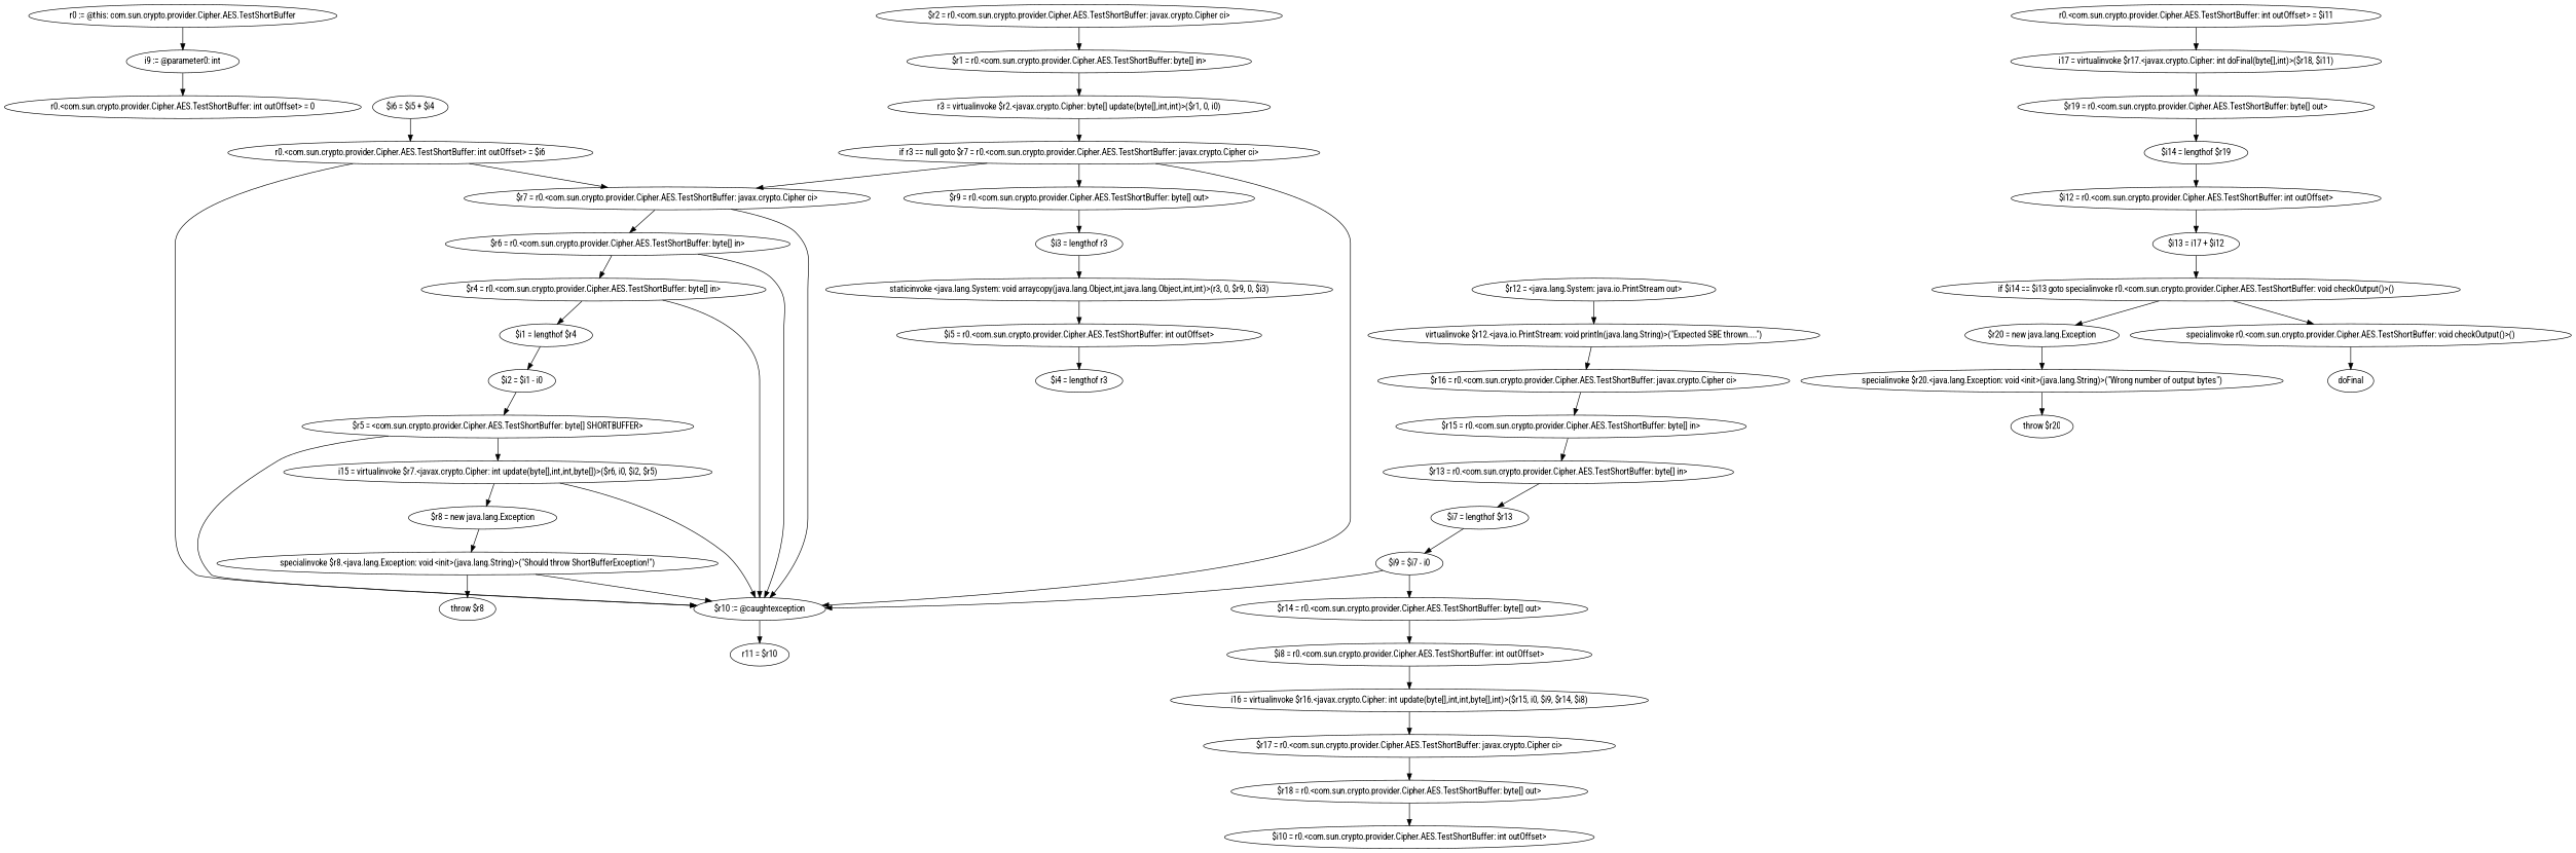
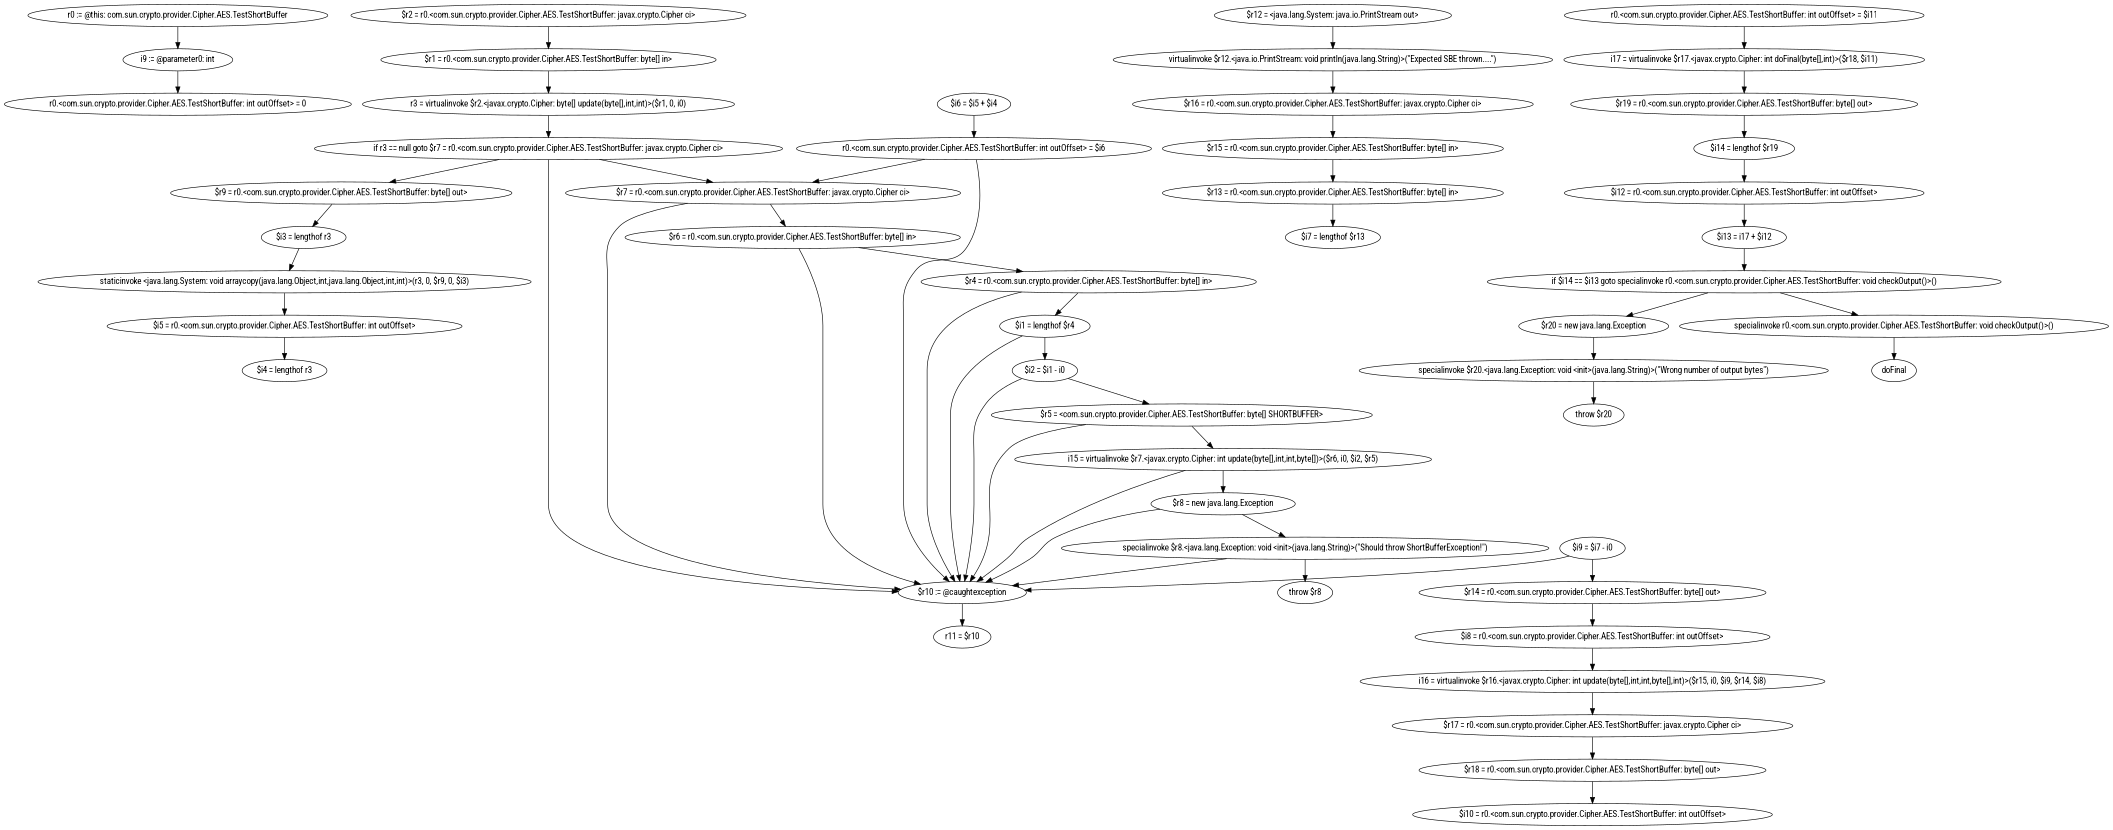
  digraph {
    fontname="Roboto Condensed"
    node [fontname="Roboto Condensed"]
    edge [fontname="Roboto Condensed"]
    n1 [label="i9 := @parameter0: int"]
    "r0 := @this: com.sun.crypto.provider.Cipher.AES.TestShortBuffer"
    "r0.<com.sun.crypto.provider.Cipher.AES.TestShortBuffer: int outOffset> = 0"
    "$r2 = r0.<com.sun.crypto.provider.Cipher.AES.TestShortBuffer: javax.crypto.Cipher ci>"
    "$r1 = r0.<com.sun.crypto.provider.Cipher.AES.TestShortBuffer: byte[] in>"
    "r3 = virtualinvoke $r2.<javax.crypto.Cipher: byte[] update(byte[],int,int)>($r1, 0, i0)"
    "if r3 == null goto $r7 = r0.<com.sun.crypto.provider.Cipher.AES.TestShortBuffer: javax.crypto.Cipher ci>"
    "$r9 = r0.<com.sun.crypto.provider.Cipher.AES.TestShortBuffer: byte[] out>"
    "$r7 = r0.<com.sun.crypto.provider.Cipher.AES.TestShortBuffer: javax.crypto.Cipher ci>"
    "$r10 := @caughtexception"
    "$i3 = lengthof r3"
    "$r6 = r0.<com.sun.crypto.provider.Cipher.AES.TestShortBuffer: byte[] in>"
    "r11 = $r10"
    "staticinvoke <java.lang.System: void arraycopy(java.lang.Object,int,java.lang.Object,int,int)>(r3, 0, $r9, 0, $i3)"
    "$i5 = r0.<com.sun.crypto.provider.Cipher.AES.TestShortBuffer: int outOffset>"
    "$i4 = lengthof r3"
    "$i6 = $i5 + $i4"
    "r0.<com.sun.crypto.provider.Cipher.AES.TestShortBuffer: int outOffset> = $i6"
    "$r4 = r0.<com.sun.crypto.provider.Cipher.AES.TestShortBuffer: byte[] in>"
    "$i1 = lengthof $r4"
    "$i2 = $i1 - i0"
    "$r5 = <com.sun.crypto.provider.Cipher.AES.TestShortBuffer: byte[] SHORTBUFFER>"
    "i15 = virtualinvoke $r7.<javax.crypto.Cipher: int update(byte[],int,int,byte[])>($r6, i0, $i2, $r5)"
    "$r8 = new java.lang.Exception"
    "specialinvoke $r8.<java.lang.Exception: void <init>(java.lang.String)>(\"Should throw ShortBufferException!\")"
    "throw $r8"
    "$r12 = <java.lang.System: java.io.PrintStream out>"
    "virtualinvoke $r12.<java.io.PrintStream: void println(java.lang.String)>(\"Expected SBE thrown....\")"
    "$r16 = r0.<com.sun.crypto.provider.Cipher.AES.TestShortBuffer: javax.crypto.Cipher ci>"
    "$r15 = r0.<com.sun.crypto.provider.Cipher.AES.TestShortBuffer: byte[] in>"
    "$r13 = r0.<com.sun.crypto.provider.Cipher.AES.TestShortBuffer: byte[] in>"
    "$i7 = lengthof $r13"
    "$i9 = $i7 - i0"
    "$r14 = r0.<com.sun.crypto.provider.Cipher.AES.TestShortBuffer: byte[] out>"
    "$i8 = r0.<com.sun.crypto.provider.Cipher.AES.TestShortBuffer: int outOffset>"
    "i16 = virtualinvoke $r16.<javax.crypto.Cipher: int update(byte[],int,int,byte[],int)>($r15, i0, $i9, $r14, $i8)"
    "$r17 = r0.<com.sun.crypto.provider.Cipher.AES.TestShortBuffer: javax.crypto.Cipher ci>"
    "$r18 = r0.<com.sun.crypto.provider.Cipher.AES.TestShortBuffer: byte[] out>"
    "$i10 = r0.<com.sun.crypto.provider.Cipher.AES.TestShortBuffer: int outOffset>"
    "r0.<com.sun.crypto.provider.Cipher.AES.TestShortBuffer: int outOffset> = $i11"
    "i17 = virtualinvoke $r17.<javax.crypto.Cipher: int doFinal(byte[],int)>($r18, $i11)"
    "$r19 = r0.<com.sun.crypto.provider.Cipher.AES.TestShortBuffer: byte[] out>"
    "$i14 = lengthof $r19"
    "$i12 = r0.<com.sun.crypto.provider.Cipher.AES.TestShortBuffer: int outOffset>"
    "$i13 = i17 + $i12"
    "if $i14 == $i13 goto specialinvoke r0.<com.sun.crypto.provider.Cipher.AES.TestShortBuffer: void checkOutput()>()"
    "$r20 = new java.lang.Exception"
    "specialinvoke r0.<com.sun.crypto.provider.Cipher.AES.TestShortBuffer: void checkOutput()>()"
    "specialinvoke $r20.<java.lang.Exception: void <init>(java.lang.String)>(\"Wrong number of output bytes\")"
    n50 [label=doFinal]
    "throw $r20"
    n1 -> "r0.<com.sun.crypto.provider.Cipher.AES.TestShortBuffer: int outOffset> = 0"
    "r0 := @this: com.sun.crypto.provider.Cipher.AES.TestShortBuffer" -> n1
    "$r2 = r0.<com.sun.crypto.provider.Cipher.AES.TestShortBuffer: javax.crypto.Cipher ci>" -> "$r1 = r0.<com.sun.crypto.provider.Cipher.AES.TestShortBuffer: byte[] in>"
    "$r1 = r0.<com.sun.crypto.provider.Cipher.AES.TestShortBuffer: byte[] in>" -> "r3 = virtualinvoke $r2.<javax.crypto.Cipher: byte[] update(byte[],int,int)>($r1, 0, i0)"
    "r3 = virtualinvoke $r2.<javax.crypto.Cipher: byte[] update(byte[],int,int)>($r1, 0, i0)" -> "if r3 == null goto $r7 = r0.<com.sun.crypto.provider.Cipher.AES.TestShortBuffer: javax.crypto.Cipher ci>"
    "if r3 == null goto $r7 = r0.<com.sun.crypto.provider.Cipher.AES.TestShortBuffer: javax.crypto.Cipher ci>" -> "$r9 = r0.<com.sun.crypto.provider.Cipher.AES.TestShortBuffer: byte[] out>"
    "if r3 == null goto $r7 = r0.<com.sun.crypto.provider.Cipher.AES.TestShortBuffer: javax.crypto.Cipher ci>" -> "$r7 = r0.<com.sun.crypto.provider.Cipher.AES.TestShortBuffer: javax.crypto.Cipher ci>"
    "if r3 == null goto $r7 = r0.<com.sun.crypto.provider.Cipher.AES.TestShortBuffer: javax.crypto.Cipher ci>" -> "$r10 := @caughtexception"
    "$r9 = r0.<com.sun.crypto.provider.Cipher.AES.TestShortBuffer: byte[] out>" -> "$i3 = lengthof r3"
    "$r7 = r0.<com.sun.crypto.provider.Cipher.AES.TestShortBuffer: javax.crypto.Cipher ci>" -> "$r10 := @caughtexception"
    "$r7 = r0.<com.sun.crypto.provider.Cipher.AES.TestShortBuffer: javax.crypto.Cipher ci>" -> "$r6 = r0.<com.sun.crypto.provider.Cipher.AES.TestShortBuffer: byte[] in>"
    "$r10 := @caughtexception" -> "r11 = $r10"
    "$i3 = lengthof r3" -> "staticinvoke <java.lang.System: void arraycopy(java.lang.Object,int,java.lang.Object,int,int)>(r3, 0, $r9, 0, $i3)"
    "$r6 = r0.<com.sun.crypto.provider.Cipher.AES.TestShortBuffer: byte[] in>" -> "$r10 := @caughtexception"
    "$r6 = r0.<com.sun.crypto.provider.Cipher.AES.TestShortBuffer: byte[] in>" -> "$r4 = r0.<com.sun.crypto.provider.Cipher.AES.TestShortBuffer: byte[] in>"
    "staticinvoke <java.lang.System: void arraycopy(java.lang.Object,int,java.lang.Object,int,int)>(r3, 0, $r9, 0, $i3)" -> "$i5 = r0.<com.sun.crypto.provider.Cipher.AES.TestShortBuffer: int outOffset>"
    "$i5 = r0.<com.sun.crypto.provider.Cipher.AES.TestShortBuffer: int outOffset>" -> "$i4 = lengthof r3"
    "$i6 = $i5 + $i4" -> "r0.<com.sun.crypto.provider.Cipher.AES.TestShortBuffer: int outOffset> = $i6"
    "r0.<com.sun.crypto.provider.Cipher.AES.TestShortBuffer: int outOffset> = $i6" -> "$r7 = r0.<com.sun.crypto.provider.Cipher.AES.TestShortBuffer: javax.crypto.Cipher ci>"
    "r0.<com.sun.crypto.provider.Cipher.AES.TestShortBuffer: int outOffset> = $i6" -> "$r10 := @caughtexception"
    "$r4 = r0.<com.sun.crypto.provider.Cipher.AES.TestShortBuffer: byte[] in>" -> "$r10 := @caughtexception"
    "$r4 = r0.<com.sun.crypto.provider.Cipher.AES.TestShortBuffer: byte[] in>" -> "$i1 = lengthof $r4"
+   "$i1 = lengthof $r4" -> "$r10 := @caughtexception"
    "$i1 = lengthof $r4" -> "$i2 = $i1 - i0"
+   "$i2 = $i1 - i0" -> "$r10 := @caughtexception"
    "$i2 = $i1 - i0" -> "$r5 = <com.sun.crypto.provider.Cipher.AES.TestShortBuffer: byte[] SHORTBUFFER>"
    "$r5 = <com.sun.crypto.provider.Cipher.AES.TestShortBuffer: byte[] SHORTBUFFER>" -> "$r10 := @caughtexception"
    "$r5 = <com.sun.crypto.provider.Cipher.AES.TestShortBuffer: byte[] SHORTBUFFER>" -> "i15 = virtualinvoke $r7.<javax.crypto.Cipher: int update(byte[],int,int,byte[])>($r6, i0, $i2, $r5)"
    "i15 = virtualinvoke $r7.<javax.crypto.Cipher: int update(byte[],int,int,byte[])>($r6, i0, $i2, $r5)" -> "$r10 := @caughtexception"
    "i15 = virtualinvoke $r7.<javax.crypto.Cipher: int update(byte[],int,int,byte[])>($r6, i0, $i2, $r5)" -> "$r8 = new java.lang.Exception"
+   "$r8 = new java.lang.Exception" -> "$r10 := @caughtexception"
    "$r8 = new java.lang.Exception" -> "specialinvoke $r8.<java.lang.Exception: void <init>(java.lang.String)>(\"Should throw ShortBufferException!\")"
    "specialinvoke $r8.<java.lang.Exception: void <init>(java.lang.String)>(\"Should throw ShortBufferException!\")" -> "$r10 := @caughtexception"
    "specialinvoke $r8.<java.lang.Exception: void <init>(java.lang.String)>(\"Should throw ShortBufferException!\")" -> "throw $r8"
    "$r12 = <java.lang.System: java.io.PrintStream out>" -> "virtualinvoke $r12.<java.io.PrintStream: void println(java.lang.String)>(\"Expected SBE thrown....\")"
    "virtualinvoke $r12.<java.io.PrintStream: void println(java.lang.String)>(\"Expected SBE thrown....\")" -> "$r16 = r0.<com.sun.crypto.provider.Cipher.AES.TestShortBuffer: javax.crypto.Cipher ci>"
    "$r16 = r0.<com.sun.crypto.provider.Cipher.AES.TestShortBuffer: javax.crypto.Cipher ci>" -> "$r15 = r0.<com.sun.crypto.provider.Cipher.AES.TestShortBuffer: byte[] in>"
    "$r15 = r0.<com.sun.crypto.provider.Cipher.AES.TestShortBuffer: byte[] in>" -> "$r13 = r0.<com.sun.crypto.provider.Cipher.AES.TestShortBuffer: byte[] in>"
    "$r13 = r0.<com.sun.crypto.provider.Cipher.AES.TestShortBuffer: byte[] in>" -> "$i7 = lengthof $r13"
-   "$i7 = lengthof $r13" -> "$i9 = $i7 - i0"
    "$i9 = $i7 - i0" -> "$r10 := @caughtexception"
    "$i9 = $i7 - i0" -> "$r14 = r0.<com.sun.crypto.provider.Cipher.AES.TestShortBuffer: byte[] out>"
    "$r14 = r0.<com.sun.crypto.provider.Cipher.AES.TestShortBuffer: byte[] out>" -> "$i8 = r0.<com.sun.crypto.provider.Cipher.AES.TestShortBuffer: int outOffset>"
    "$i8 = r0.<com.sun.crypto.provider.Cipher.AES.TestShortBuffer: int outOffset>" -> "i16 = virtualinvoke $r16.<javax.crypto.Cipher: int update(byte[],int,int,byte[],int)>($r15, i0, $i9, $r14, $i8)"
    "i16 = virtualinvoke $r16.<javax.crypto.Cipher: int update(byte[],int,int,byte[],int)>($r15, i0, $i9, $r14, $i8)" -> "$r17 = r0.<com.sun.crypto.provider.Cipher.AES.TestShortBuffer: javax.crypto.Cipher ci>"
    "$r17 = r0.<com.sun.crypto.provider.Cipher.AES.TestShortBuffer: javax.crypto.Cipher ci>" -> "$r18 = r0.<com.sun.crypto.provider.Cipher.AES.TestShortBuffer: byte[] out>"
    "$r18 = r0.<com.sun.crypto.provider.Cipher.AES.TestShortBuffer: byte[] out>" -> "$i10 = r0.<com.sun.crypto.provider.Cipher.AES.TestShortBuffer: int outOffset>"
    "r0.<com.sun.crypto.provider.Cipher.AES.TestShortBuffer: int outOffset> = $i11" -> "i17 = virtualinvoke $r17.<javax.crypto.Cipher: int doFinal(byte[],int)>($r18, $i11)"
    "i17 = virtualinvoke $r17.<javax.crypto.Cipher: int doFinal(byte[],int)>($r18, $i11)" -> "$r19 = r0.<com.sun.crypto.provider.Cipher.AES.TestShortBuffer: byte[] out>"
    "$r19 = r0.<com.sun.crypto.provider.Cipher.AES.TestShortBuffer: byte[] out>" -> "$i14 = lengthof $r19"
    "$i14 = lengthof $r19" -> "$i12 = r0.<com.sun.crypto.provider.Cipher.AES.TestShortBuffer: int outOffset>"
    "$i12 = r0.<com.sun.crypto.provider.Cipher.AES.TestShortBuffer: int outOffset>" -> "$i13 = i17 + $i12"
    "$i13 = i17 + $i12" -> "if $i14 == $i13 goto specialinvoke r0.<com.sun.crypto.provider.Cipher.AES.TestShortBuffer: void checkOutput()>()"
    "if $i14 == $i13 goto specialinvoke r0.<com.sun.crypto.provider.Cipher.AES.TestShortBuffer: void checkOutput()>()" -> "$r20 = new java.lang.Exception"
    "if $i14 == $i13 goto specialinvoke r0.<com.sun.crypto.provider.Cipher.AES.TestShortBuffer: void checkOutput()>()" -> "specialinvoke r0.<com.sun.crypto.provider.Cipher.AES.TestShortBuffer: void checkOutput()>()"
    "$r20 = new java.lang.Exception" -> "specialinvoke $r20.<java.lang.Exception: void <init>(java.lang.String)>(\"Wrong number of output bytes\")"
    "specialinvoke r0.<com.sun.crypto.provider.Cipher.AES.TestShortBuffer: void checkOutput()>()" -> n50
    "specialinvoke $r20.<java.lang.Exception: void <init>(java.lang.String)>(\"Wrong number of output bytes\")" -> "throw $r20"
  }
